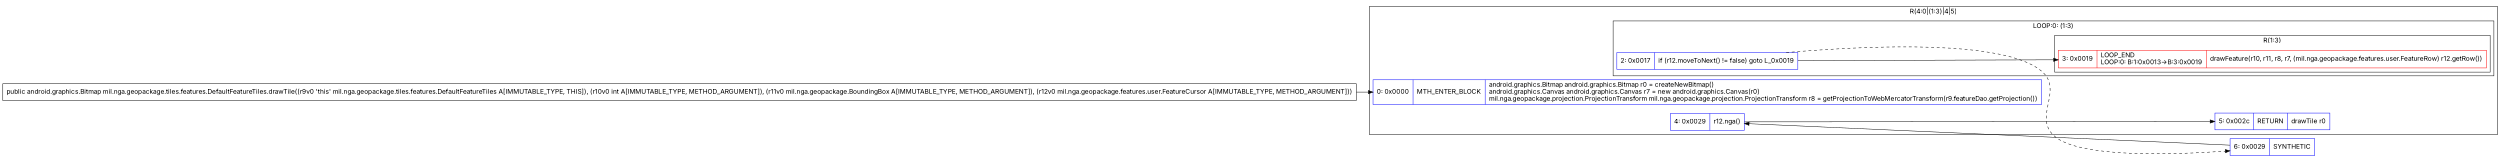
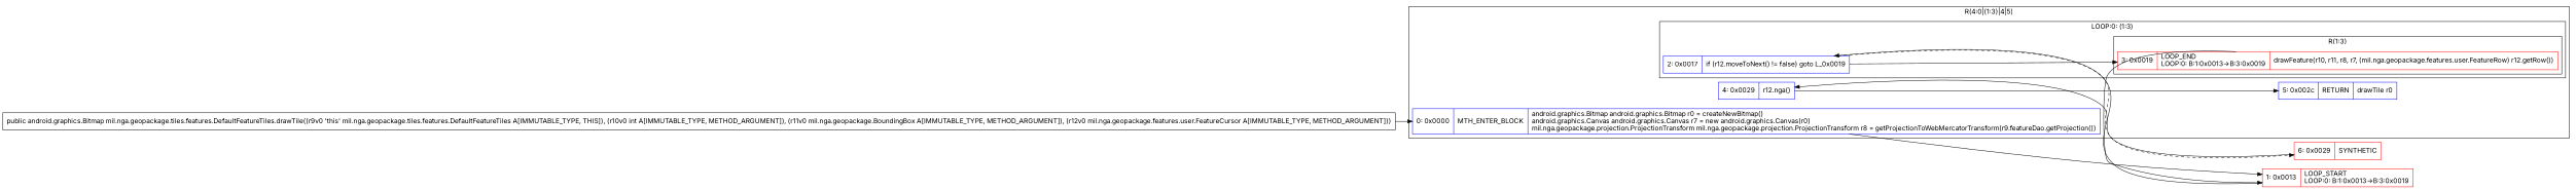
  digraph {
    fontname=Inter
    rankdir=LR
    node [color=blue fontname=Inter shape=record]
    edge [fontname=Inter]
    n1 [color=red label="{3\:\ 0x0019|LOOP_END\lLOOP:0: B:1:0x0013\-\>B:3:0x0019\l|drawFeature(r10, r11, r8, r7, (mil.nga.geopackage.features.user.FeatureRow) r12.getRow())\l}"]
    n2 [label="{2\:\ 0x0017|if (r12.moveToNext() != false) goto L_0x0019\l}"]
    n3 [label="{0\:\ 0x0000|MTH_ENTER_BLOCK\l|android.graphics.Bitmap android.graphics.Bitmap r0 = createNewBitmap()\landroid.graphics.Canvas android.graphics.Canvas r7 = new android.graphics.Canvas(r0)\lmil.nga.geopackage.projection.ProjectionTransform mil.nga.geopackage.projection.ProjectionTransform r8 = getProjectionToWebMercatorTransform(r9.featureDao.getProjection())\l}"]
    n4 [label="{4\:\ 0x0029|r12.nga()\l}"]
    n5 [label="{5\:\ 0x002c|RETURN\l|drawTile r0\l}"]
-   n7 [label="{6\:\ 0x0029|SYNTHETIC\l}"]
+   n6 [color=red label="{1\:\ 0x0013|LOOP_START\lLOOP:0: B:1:0x0013\-\>B:3:0x0019\l}"]
+   n7 [color=red label="{6\:\ 0x0029|SYNTHETIC\l}"]
    n8 [label="{public android.graphics.Bitmap mil.nga.geopackage.tiles.features.DefaultFeatureTiles.drawTile((r9v0 'this' mil.nga.geopackage.tiles.features.DefaultFeatureTiles A[IMMUTABLE_TYPE, THIS]), (r10v0 int A[IMMUTABLE_TYPE, METHOD_ARGUMENT]), (r11v0 mil.nga.geopackage.BoundingBox A[IMMUTABLE_TYPE, METHOD_ARGUMENT]), (r12v0 mil.nga.geopackage.features.user.FeatureCursor A[IMMUTABLE_TYPE, METHOD_ARGUMENT])) }" color=""]
    subgraph cluster_1 {
      label="R(4:0|(1:3)|4|5)"
      n3
      n4
      n5
      subgraph cluster_2 {
        label="LOOP:0: (1:3)"
        n2
        subgraph cluster_3 {
          label="R(1:3)"
          n1
        }
      }
    }
+   n1 -> n6
    n2 -> n1
    n2 -> n7 [style=dashed]
+   n3 -> n6
    n4 -> n5
+   n6 -> n2
    n7 -> n4
    n8 -> n3
  }
